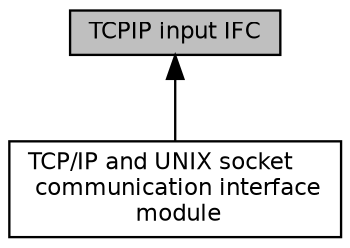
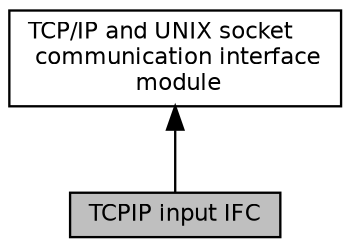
  digraph {
    rankdir=TB
    node [color=black fontname=Helvetica fontsize=10 shape=record style=filled]
    n1 [fillcolor=white height=0.2 label="TCP/IP and UNIX socket\l communication interface\l module" width=0.4]
    n2 [fillcolor=grey75 fontcolor=black height=0.2 label="TCPIP input IFC" width=0.4]
-   n2 -> n1 [dir=back fontname=Helvetica fontsize=10 labelfontname=Helvetica labelfontsize=10 shape=plaintext style=solid]
+   n1 -> n2 [dir=back fontname=Helvetica fontsize=10 labelfontname=Helvetica labelfontsize=10 shape=plaintext style=solid]
  }
